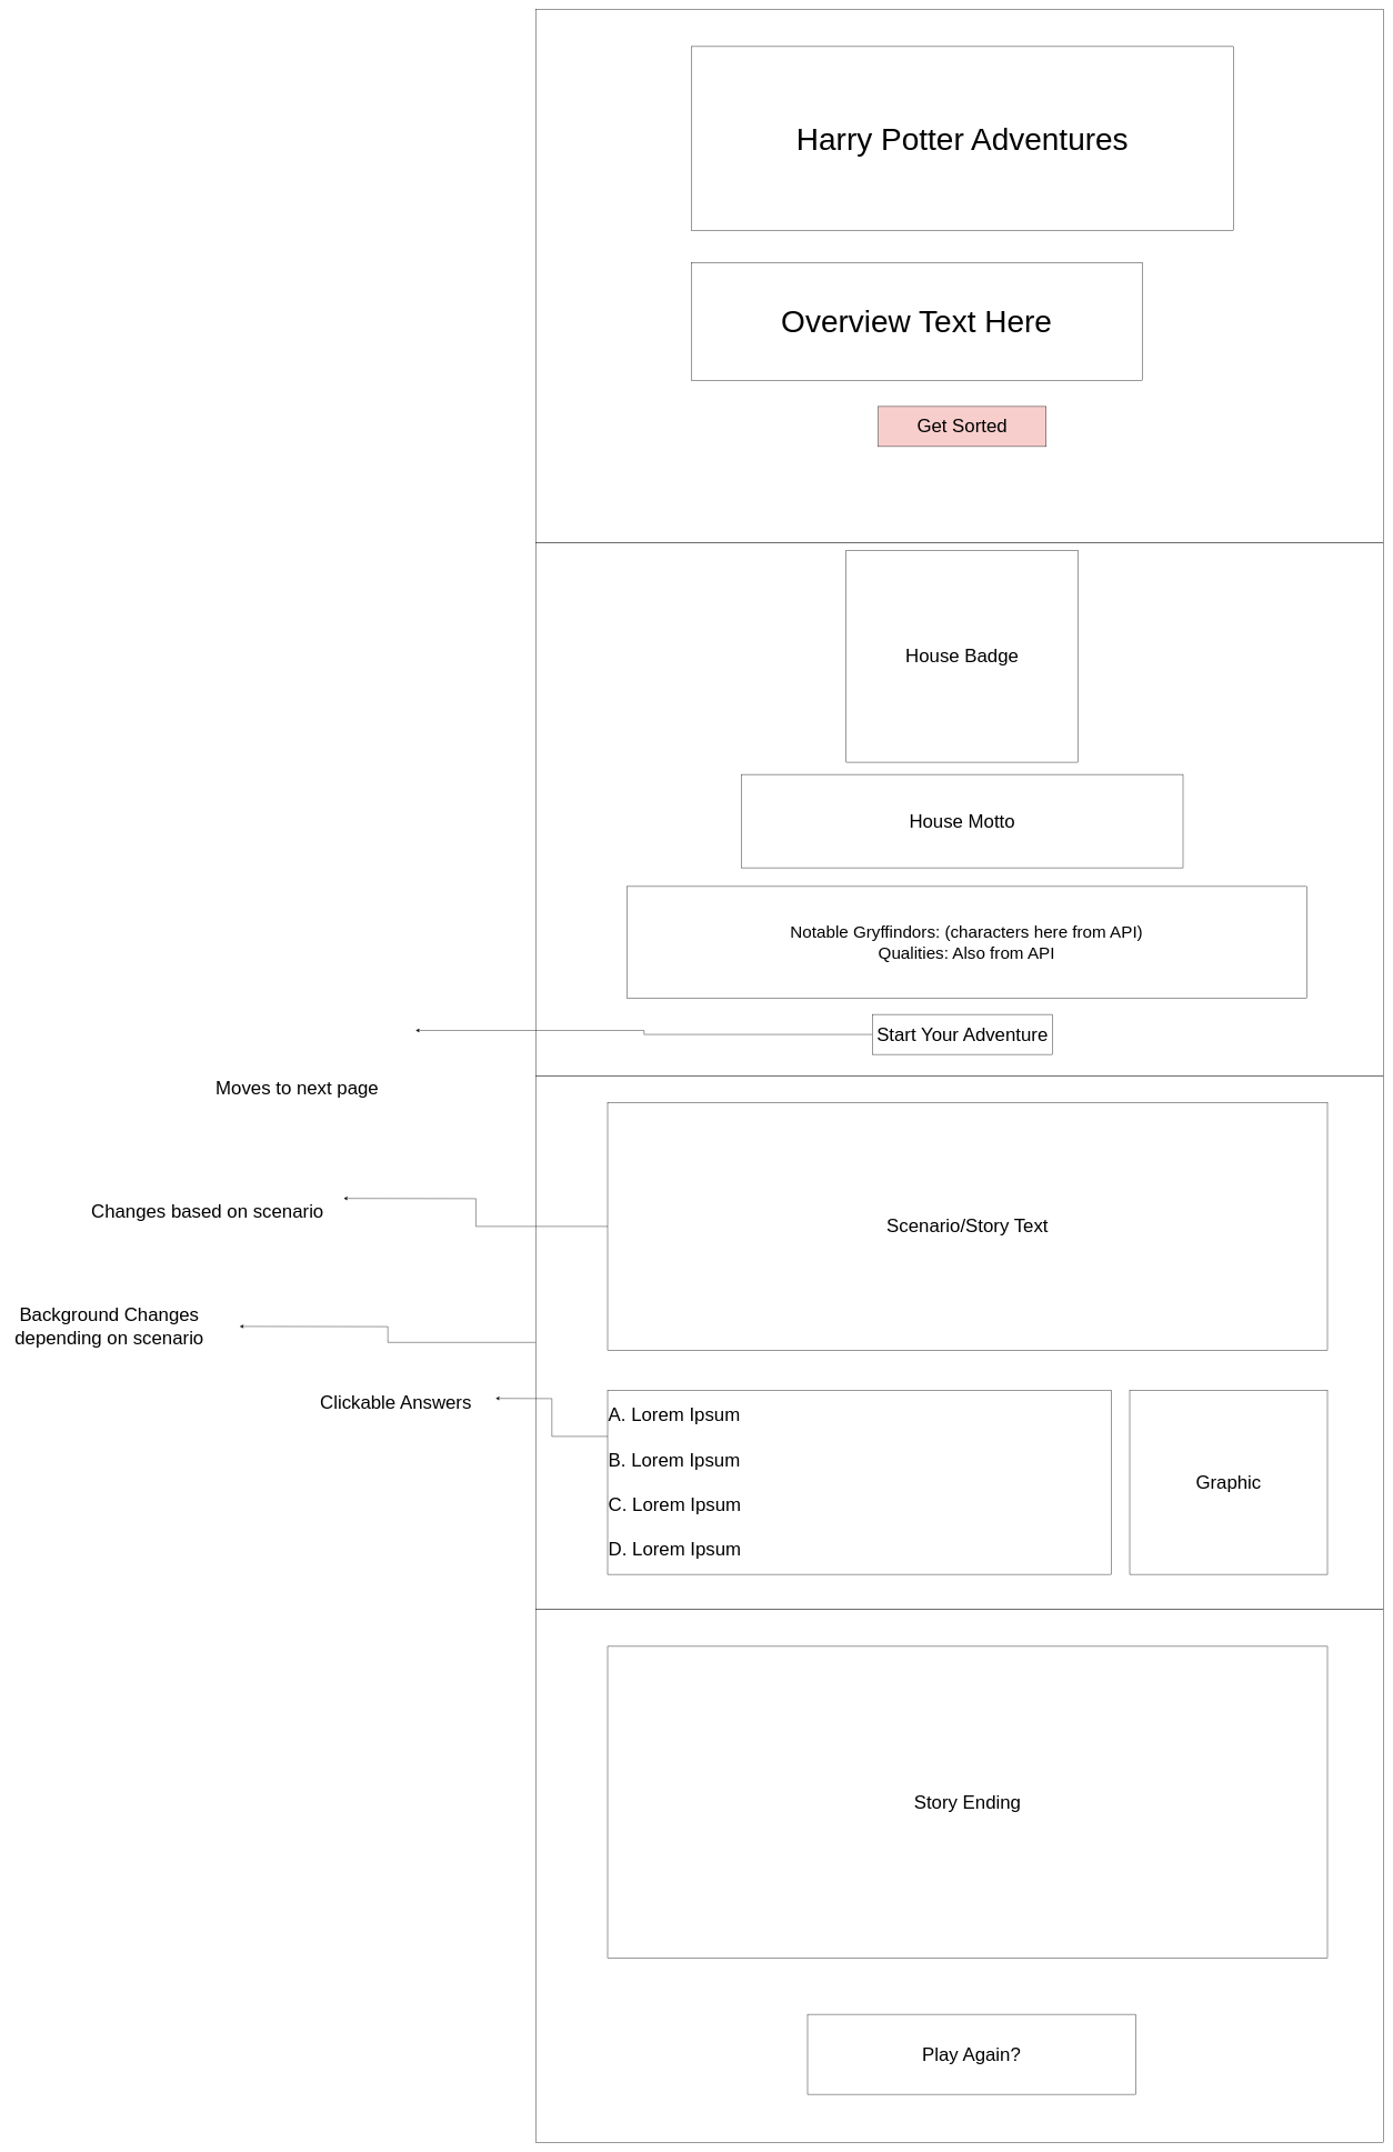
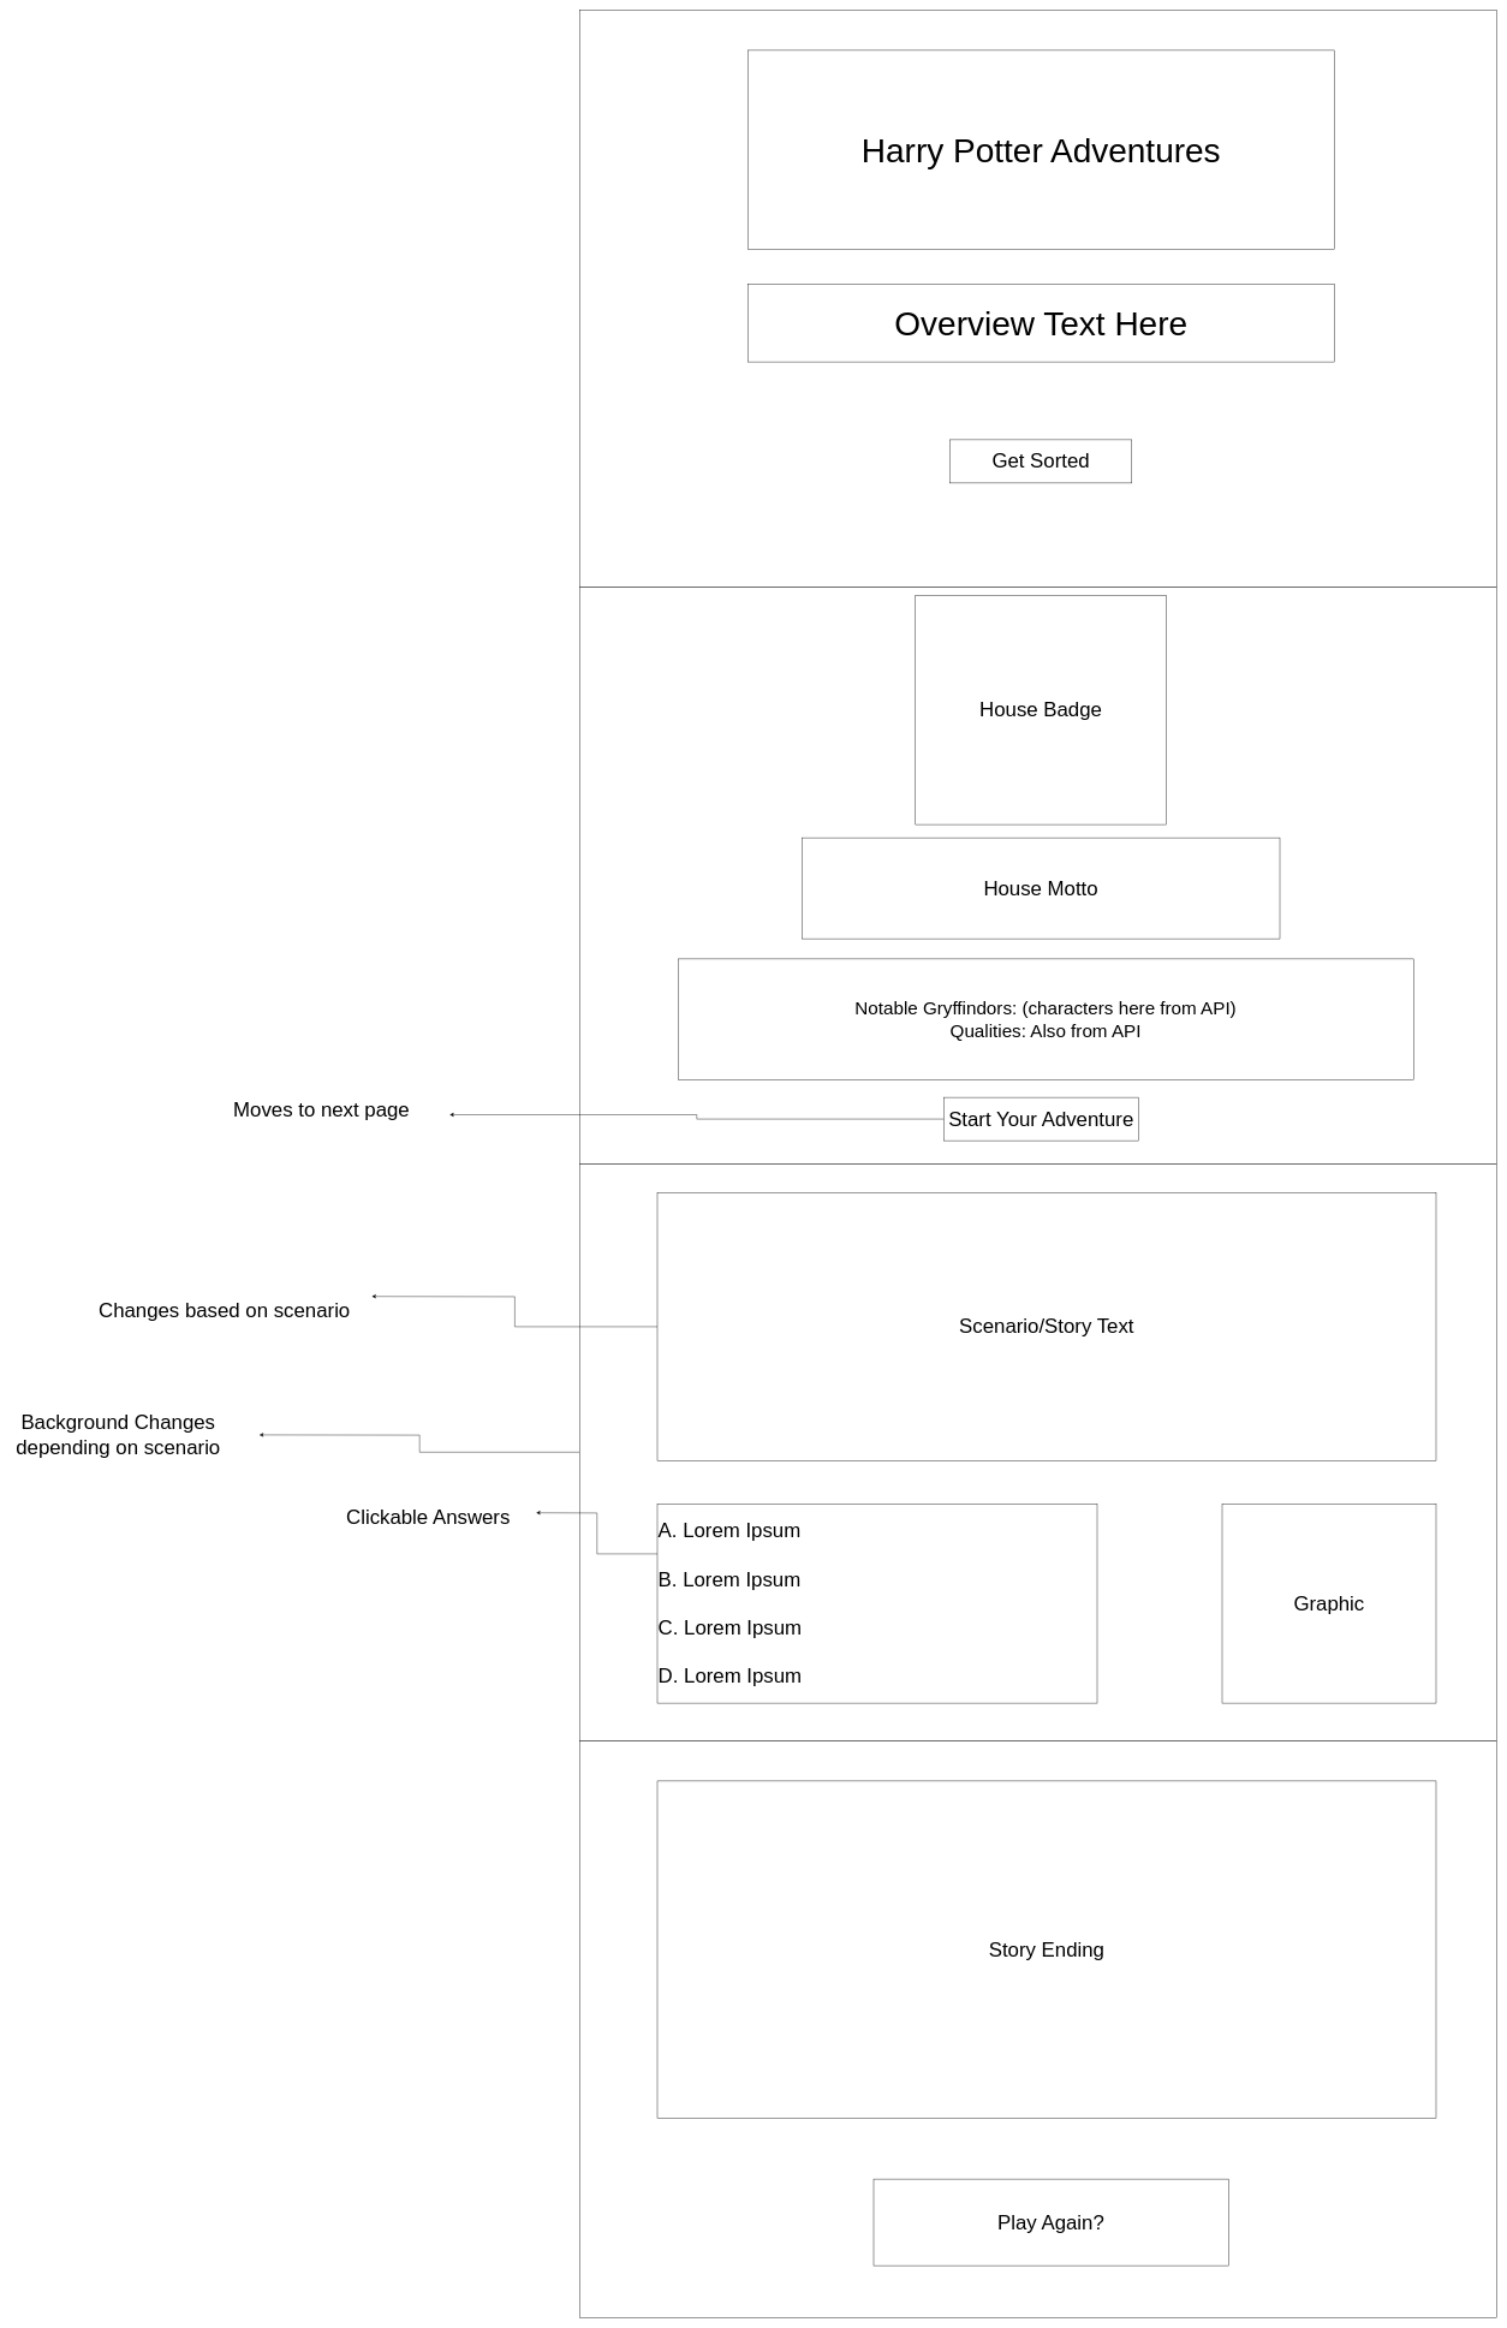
  <mxCell id="0" />
  <mxCell id="1" parent="0" />
  <mxCell id="2" value="" style="rounded=0;whiteSpace=wrap;html=1;fontSize=42;" vertex="1" parent="1"><mxGeometry y="3620" width="1908" height="1200" as="geometry" x="1205" /></mxCell>
  <mxCell id="3" style="edgeStyle=orthogonalEdgeStyle;rounded=0;orthogonalLoop=1;jettySize=auto;html=1;exitX=0;exitY=0.5;exitDx=0;exitDy=0;fontSize=42;" edge="1" parent="1" source="4"><mxGeometry relative="1" as="geometry"><mxPoint x="539" y="2984" as="targetPoint" /></mxGeometry></mxCell>
  <mxCell id="4" value="" style="rounded=0;whiteSpace=wrap;html=1;fontSize=42;" vertex="1" parent="1"><mxGeometry y="2420" width="1908" height="1200" as="geometry" x="1205" /></mxCell>
  <mxCell id="5" value="" style="rounded=0;whiteSpace=wrap;html=1;fontSize=42;" vertex="1" parent="1"><mxGeometry width="1908" height="1200" as="geometry" x="1205" y="1220" /></mxCell>
  <mxCell id="6" value="" style="rounded=0;whiteSpace=wrap;html=1;fontSize=42;" vertex="1" parent="1"><mxGeometry y="20" width="1908" height="1200" as="geometry" x="1205" /></mxCell>
  <mxCell id="7" value="&lt;div style=&quot;font-size: 42px&quot;&gt;&lt;font style=&quot;font-size: 42px&quot;&gt;House Badge&lt;/font&gt;&lt;/div&gt;" style="rounded=0;whiteSpace=wrap;html=1;" parent="1" vertex="1"><mxGeometry x="1904" y="1238" width="522" height="476.43" as="geometry" /></mxCell>
  <mxCell id="8" value="&lt;font style=&quot;font-size: 42px&quot;&gt;House Motto&lt;/font&gt;" style="rounded=0;whiteSpace=wrap;html=1;" vertex="1" parent="1"><mxGeometry x="1668" y="1742" width="994" height="210" as="geometry" /></mxCell>
  <mxCell id="9" value="&lt;div style=&quot;font-size: 38px&quot; align=&quot;center&quot;&gt;&lt;font style=&quot;font-size: 38px&quot;&gt;Notable Gryffindors: (characters here from API)&lt;/font&gt;&lt;/div&gt;&lt;div style=&quot;font-size: 38px&quot; align=&quot;center&quot;&gt;&lt;font style=&quot;font-size: 38px&quot;&gt;Qualities: Also from API&lt;br&gt;&lt;/font&gt;&lt;/div&gt;" style="rounded=0;whiteSpace=wrap;html=1;align=center;" vertex="1" parent="1"><mxGeometry x="1410" y="1994" width="1530" height="252" as="geometry" /></mxCell>
  <mxCell id="10" value="Harry Potter Adventures" style="rounded=0;whiteSpace=wrap;html=1;fontSize=70;" vertex="1" parent="1"><mxGeometry x="1555" y="104" width="1221" height="414" as="geometry" /></mxCell>
- <mxCell id="11" value="Overview Text Here" style="rounded=0;whiteSpace=wrap;html=1;fontSize=70;" vertex="1" parent="1"><mxGeometry x="1555" y="590" width="1015" height="265" as="geometry" /></mxCell>
- <mxCell id="12" value="Get Sorted" style="rounded=0;whiteSpace=wrap;html=1;fontSize=42;fillColor=#f8cecc;" vertex="1" parent="1"><mxGeometry x="1976" y="914" width="378" height="90" as="geometry" /></mxCell>
+ <mxCell id="11" value="Overview Text Here" style="rounded=0;whiteSpace=wrap;html=1;fontSize=70;" vertex="1" parent="1"><mxGeometry x="1555" y="590" width="1221" height="162" as="geometry" /></mxCell>
+ <mxCell id="12" value="Get Sorted" style="rounded=0;whiteSpace=wrap;html=1;fontSize=42;" vertex="1" parent="1"><mxGeometry x="1976" y="914" width="378" height="90" as="geometry" /></mxCell>
  <mxCell id="13" style="edgeStyle=orthogonalEdgeStyle;rounded=0;orthogonalLoop=1;jettySize=auto;html=1;fontSize=42;" edge="1" parent="1" source="14"><mxGeometry relative="1" as="geometry"><mxPoint x="773" y="2696" as="targetPoint" /></mxGeometry></mxCell>
  <mxCell id="14" value="Scenario/Story Text" style="rounded=0;whiteSpace=wrap;html=1;fontSize=42;" vertex="1" parent="1"><mxGeometry x="1367" y="2480" width="1620" height="558" as="geometry" /></mxCell>
  <mxCell id="15" style="edgeStyle=orthogonalEdgeStyle;rounded=0;orthogonalLoop=1;jettySize=auto;html=1;exitX=0;exitY=0.25;exitDx=0;exitDy=0;fontSize=42;" edge="1" parent="1" source="16"><mxGeometry relative="1" as="geometry"><mxPoint x="1115" y="3146" as="targetPoint" /></mxGeometry></mxCell>
- <mxCell id="16" value="&lt;div&gt;A. Lorem Ipsum&lt;/div&gt;&lt;div&gt;&lt;br&gt;&lt;/div&gt;&lt;div&gt;B. Lorem Ipsum&lt;/div&gt;&lt;div&gt;&lt;br&gt;&lt;/div&gt;&lt;div&gt;C. Lorem Ipsum&lt;/div&gt;&lt;div&gt;&lt;br&gt;&lt;/div&gt;&lt;div&gt;D. Lorem Ipsum&lt;br&gt; &lt;/div&gt;" style="rounded=0;whiteSpace=wrap;html=1;fontSize=42;align=left;" vertex="1" parent="1"><mxGeometry x="1367" y="3128" width="1134" height="414" as="geometry" /></mxCell>
+ <mxCell id="16" value="&lt;div&gt;A. Lorem Ipsum&lt;/div&gt;&lt;div&gt;&lt;br&gt;&lt;/div&gt;&lt;div&gt;B. Lorem Ipsum&lt;/div&gt;&lt;div&gt;&lt;br&gt;&lt;/div&gt;&lt;div&gt;C. Lorem Ipsum&lt;/div&gt;&lt;div&gt;&lt;br&gt;&lt;/div&gt;&lt;div&gt;D. Lorem Ipsum&lt;br&gt; &lt;/div&gt;" style="rounded=0;whiteSpace=wrap;html=1;fontSize=42;align=left;" vertex="1" parent="1"><mxGeometry x="1367" y="3128" width="915" height="414" as="geometry" /></mxCell>
  <mxCell id="17" value="Graphic" style="rounded=0;whiteSpace=wrap;html=1;fontSize=42;" vertex="1" parent="1"><mxGeometry x="2542" y="3128" width="445" height="414" as="geometry" /></mxCell>
  <mxCell id="18" style="edgeStyle=orthogonalEdgeStyle;rounded=0;orthogonalLoop=1;jettySize=auto;html=1;exitX=0;exitY=0.5;exitDx=0;exitDy=0;fontSize=42;" edge="1" parent="1" source="19"><mxGeometry relative="1" as="geometry"><mxPoint x="935" y="2318" as="targetPoint" /><Array as="points"><mxPoint x="1449" y="2327" /><mxPoint x="1449" y="2318" /></Array></mxGeometry></mxCell>
  <mxCell id="19" value="Start Your Adventure" style="rounded=0;whiteSpace=wrap;html=1;fontSize=42;" vertex="1" parent="1"><mxGeometry x="1963" y="2282" width="405" height="90" as="geometry" /></mxCell>
  <mxCell id="20" value="Clickable Answers" style="text;html=1;align=center;verticalAlign=middle;resizable=0;points=[];autosize=1;fontSize=42;" vertex="1" parent="1"><mxGeometry x="701" y="3128" width="378" height="54" as="geometry" /></mxCell>
  <mxCell id="21" value="Changes based on scenario" style="text;html=1;align=center;verticalAlign=middle;resizable=0;points=[];autosize=1;fontSize=42;" vertex="1" parent="1"><mxGeometry x="187" y="2698" width="558" height="54" as="geometry" /></mxCell>
  <mxCell id="22" value="&lt;div&gt;Background Changes &lt;br&gt;&lt;/div&gt;&lt;div&gt;depending on scenario&lt;/div&gt;" style="text;html=1;align=center;verticalAlign=middle;resizable=0;points=[];autosize=1;fontSize=42;" vertex="1" parent="1"><mxGeometry x="20" y="2930" width="450" height="108" as="geometry" /></mxCell>
- <mxCell id="23" value="Moves to next page" style="text;html=1;align=center;verticalAlign=middle;resizable=0;points=[];autosize=1;fontSize=42;" vertex="1" parent="1"><mxGeometry x="470" y="2422" width="396" height="54" as="geometry" /></mxCell>
+ <mxCell id="23" value="Moves to next page" style="text;html=1;align=center;verticalAlign=middle;resizable=0;points=[];autosize=1;fontSize=42;" vertex="1" parent="1"><mxGeometry x="470" y="2282" width="396" height="54" as="geometry" /></mxCell>
  <mxCell id="24" value="Story Ending " style="rounded=0;whiteSpace=wrap;html=1;fontSize=42;" vertex="1" parent="1"><mxGeometry x="1367" y="3704" width="1620" height="702" as="geometry" /></mxCell>
  <mxCell id="25" value="Play Again?" style="rounded=0;whiteSpace=wrap;html=1;fontSize=42;" vertex="1" parent="1"><mxGeometry x="1817" y="4532" width="738" height="180" as="geometry" /></mxCell>
